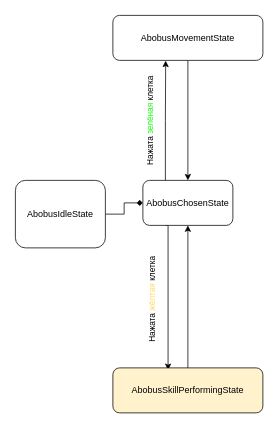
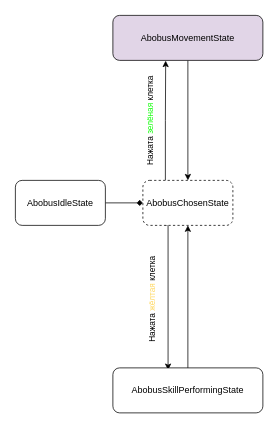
  <mxCell id="0" />
  <mxCell id="1" parent="0" />
  <mxCell id="2" style="edgeStyle=orthogonalEdgeStyle;rounded=0;orthogonalLoop=1;jettySize=auto;html=1;exitX=1;exitY=0.5;exitDx=0;exitDy=0;entryX=0;entryY=0.5;entryDx=0;entryDy=0;endArrow=diamond;" parent="1" source="3" target="6" edge="1"><mxGeometry relative="1" as="geometry" /></mxCell>
- <mxCell id="3" value="AbobusIdleState" style="rounded=1;whiteSpace=wrap;html=1;" parent="1" vertex="1"><mxGeometry x="20" y="240" width="120" height="90" as="geometry" /></mxCell>
+ <mxCell id="3" value="AbobusIdleState" style="rounded=1;whiteSpace=wrap;html=1;" parent="1" vertex="1"><mxGeometry x="20" y="240" width="120" height="60" as="geometry" /></mxCell>
  <mxCell id="4" value="Нажата &lt;font color=&quot;#15ff0d&quot; style=&quot;font-size: 11px;&quot;&gt;зелёная &lt;/font&gt;клетка" style="edgeStyle=orthogonalEdgeStyle;rounded=0;orthogonalLoop=1;jettySize=auto;html=1;exitX=0.25;exitY=0;exitDx=0;exitDy=0;entryX=0.352;entryY=1.007;entryDx=0;entryDy=0;entryPerimeter=0;horizontal=0;fontSize=11;" parent="1" source="6" target="8" edge="1"><mxGeometry x="0.0" y="-20" relative="1" as="geometry"><mxPoint x="-40" as="offset" /></mxGeometry></mxCell>
  <mxCell id="5" value="Нажата &lt;font color=&quot;#ffd966&quot;&gt;жёлтая &lt;/font&gt;клетка" style="edgeStyle=orthogonalEdgeStyle;rounded=0;orthogonalLoop=1;jettySize=auto;html=1;exitX=0.25;exitY=1;exitDx=0;exitDy=0;entryX=0.368;entryY=0.047;entryDx=0;entryDy=0;horizontal=0;entryPerimeter=0;" parent="1" source="6" target="10" edge="1"><mxGeometry x="0.053" y="-20" relative="1" as="geometry"><mxPoint as="offset" /><mxPoint x="159" y="310" as="sourcePoint" /><mxPoint x="220" y="440" as="targetPoint" /><Array as="points"><mxPoint x="224" y="300" /></Array></mxGeometry></mxCell>
- <mxCell id="6" value="AbobusChosenState" style="rounded=1;whiteSpace=wrap;html=1;" parent="1" vertex="1"><mxGeometry x="190" y="240" width="120" height="60" as="geometry" /></mxCell>
+ <mxCell id="6" value="AbobusChosenState" style="rounded=1;whiteSpace=wrap;html=1;dashed=1;" parent="1" vertex="1"><mxGeometry x="190" y="240" width="120" height="60" as="geometry" /></mxCell>
  <mxCell id="7" style="edgeStyle=orthogonalEdgeStyle;rounded=0;orthogonalLoop=1;jettySize=auto;html=1;entryX=0.5;entryY=0;entryDx=0;entryDy=0;" parent="1" source="8" target="6" edge="1"><mxGeometry relative="1" as="geometry"><Array as="points" /><mxPoint x="330" y="210" as="targetPoint" /></mxGeometry></mxCell>
- <mxCell id="8" value="AbobusMovementState" style="rounded=1;whiteSpace=wrap;html=1;" parent="1" vertex="1"><mxGeometry x="150" y="20" width="200" height="60" as="geometry" /></mxCell>
+ <mxCell id="8" value="AbobusMovementState" style="rounded=1;whiteSpace=wrap;html=1;fillColor=#e1d5e7;" parent="1" vertex="1"><mxGeometry x="150" y="20" width="200" height="60" as="geometry" /></mxCell>
  <mxCell id="9" style="edgeStyle=orthogonalEdgeStyle;rounded=0;orthogonalLoop=1;jettySize=auto;html=1;exitX=0.5;exitY=0;exitDx=0;exitDy=0;entryX=0.5;entryY=1;entryDx=0;entryDy=0;" edge="1" parent="1" source="10" target="6"><mxGeometry relative="1" as="geometry" /></mxCell>
- <mxCell id="10" value="AbobusSkillPerformingState" style="rounded=1;whiteSpace=wrap;html=1;fillColor=#fff2cc;" parent="1" vertex="1"><mxGeometry x="150" y="490" width="200" height="60" as="geometry" /></mxCell>
+ <mxCell id="10" value="AbobusSkillPerformingState" style="rounded=1;whiteSpace=wrap;html=1;" parent="1" vertex="1"><mxGeometry x="150" y="490" width="200" height="60" as="geometry" /></mxCell>
